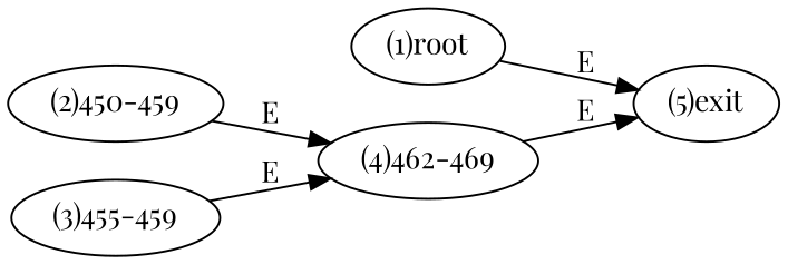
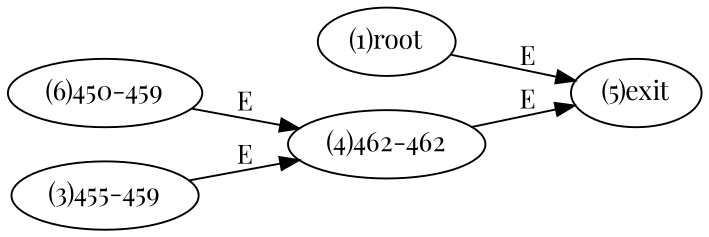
  digraph {
    fontname="Playfair Display"
    rankdir=LR
    node [fontname="Playfair Display"]
    edge [fontname="Playfair Display"]
    n1 [label="(1)root"]
    n2 [label="(5)exit"]
-   n3 [label="(2)450-459"]
-   n4 [label="(4)462-469"]
+   n3 [label="(6)450-459"]
+   n4 [label="(4)462-462"]
    n5 [label="(3)455-459"]
    n1 -> n2 [label=E]
    n3 -> n4 [label=E]
    n4 -> n2 [label=E]
    n5 -> n4 [label=E]
  }
